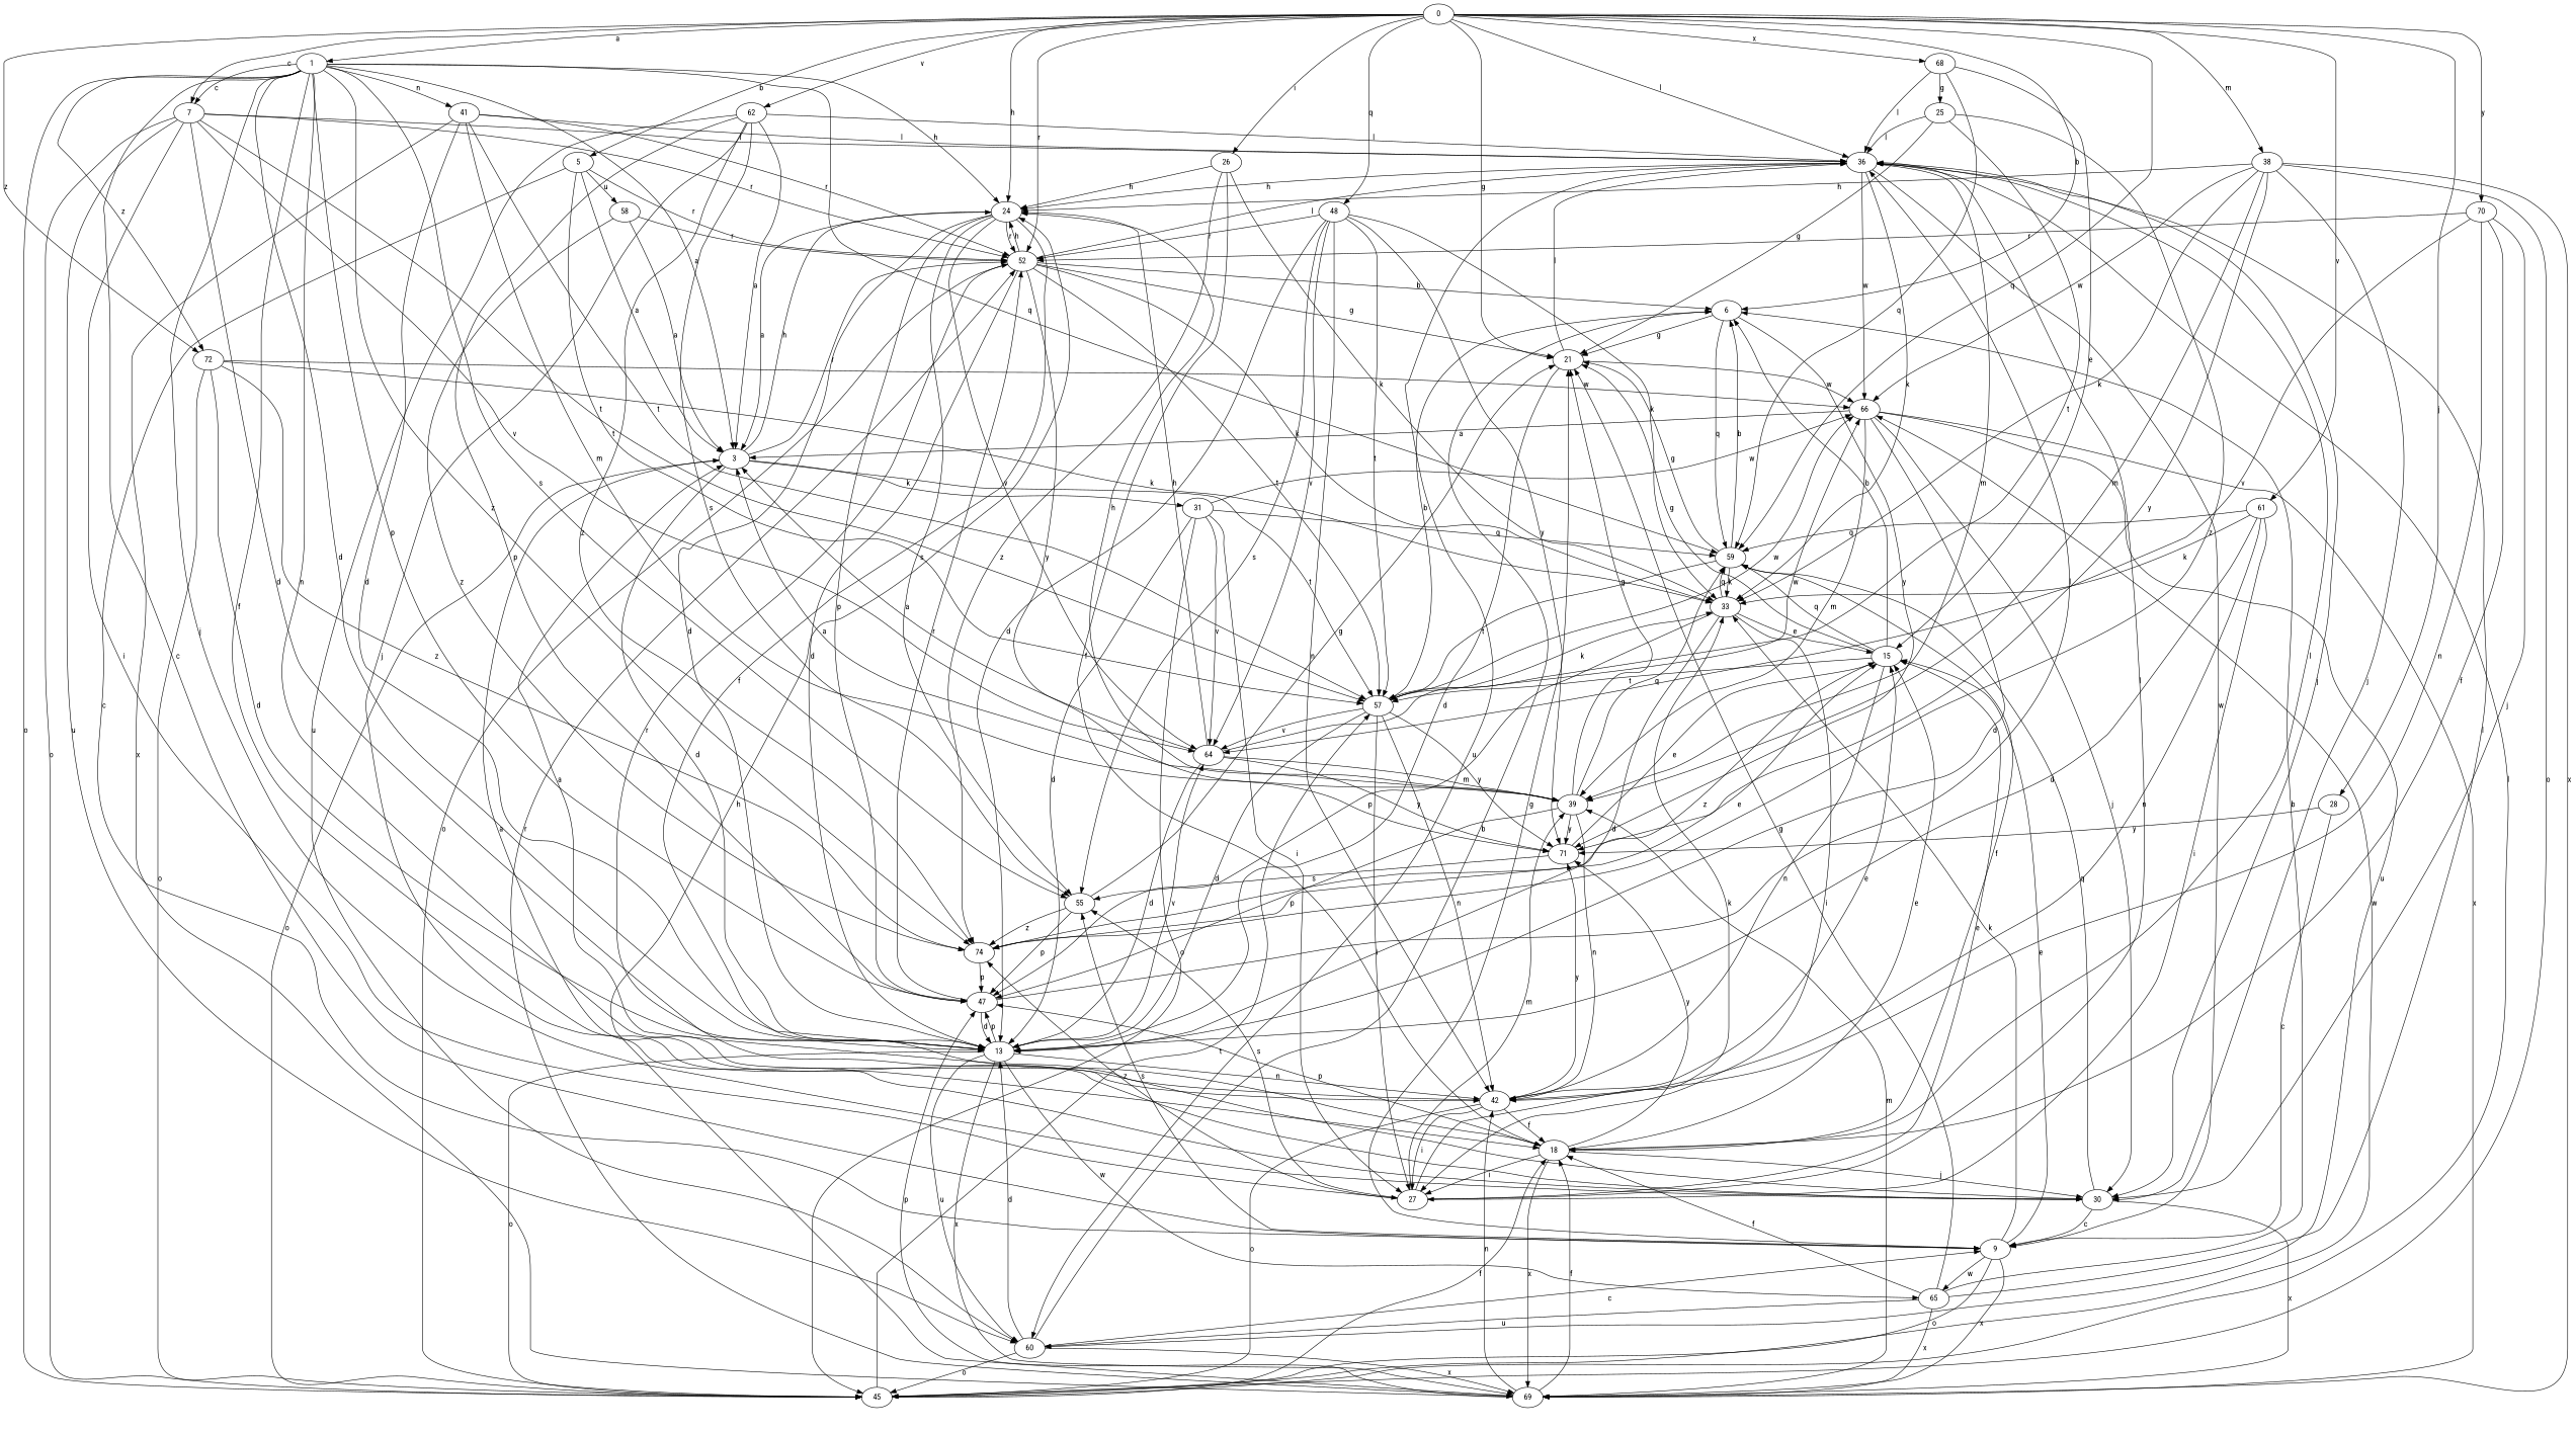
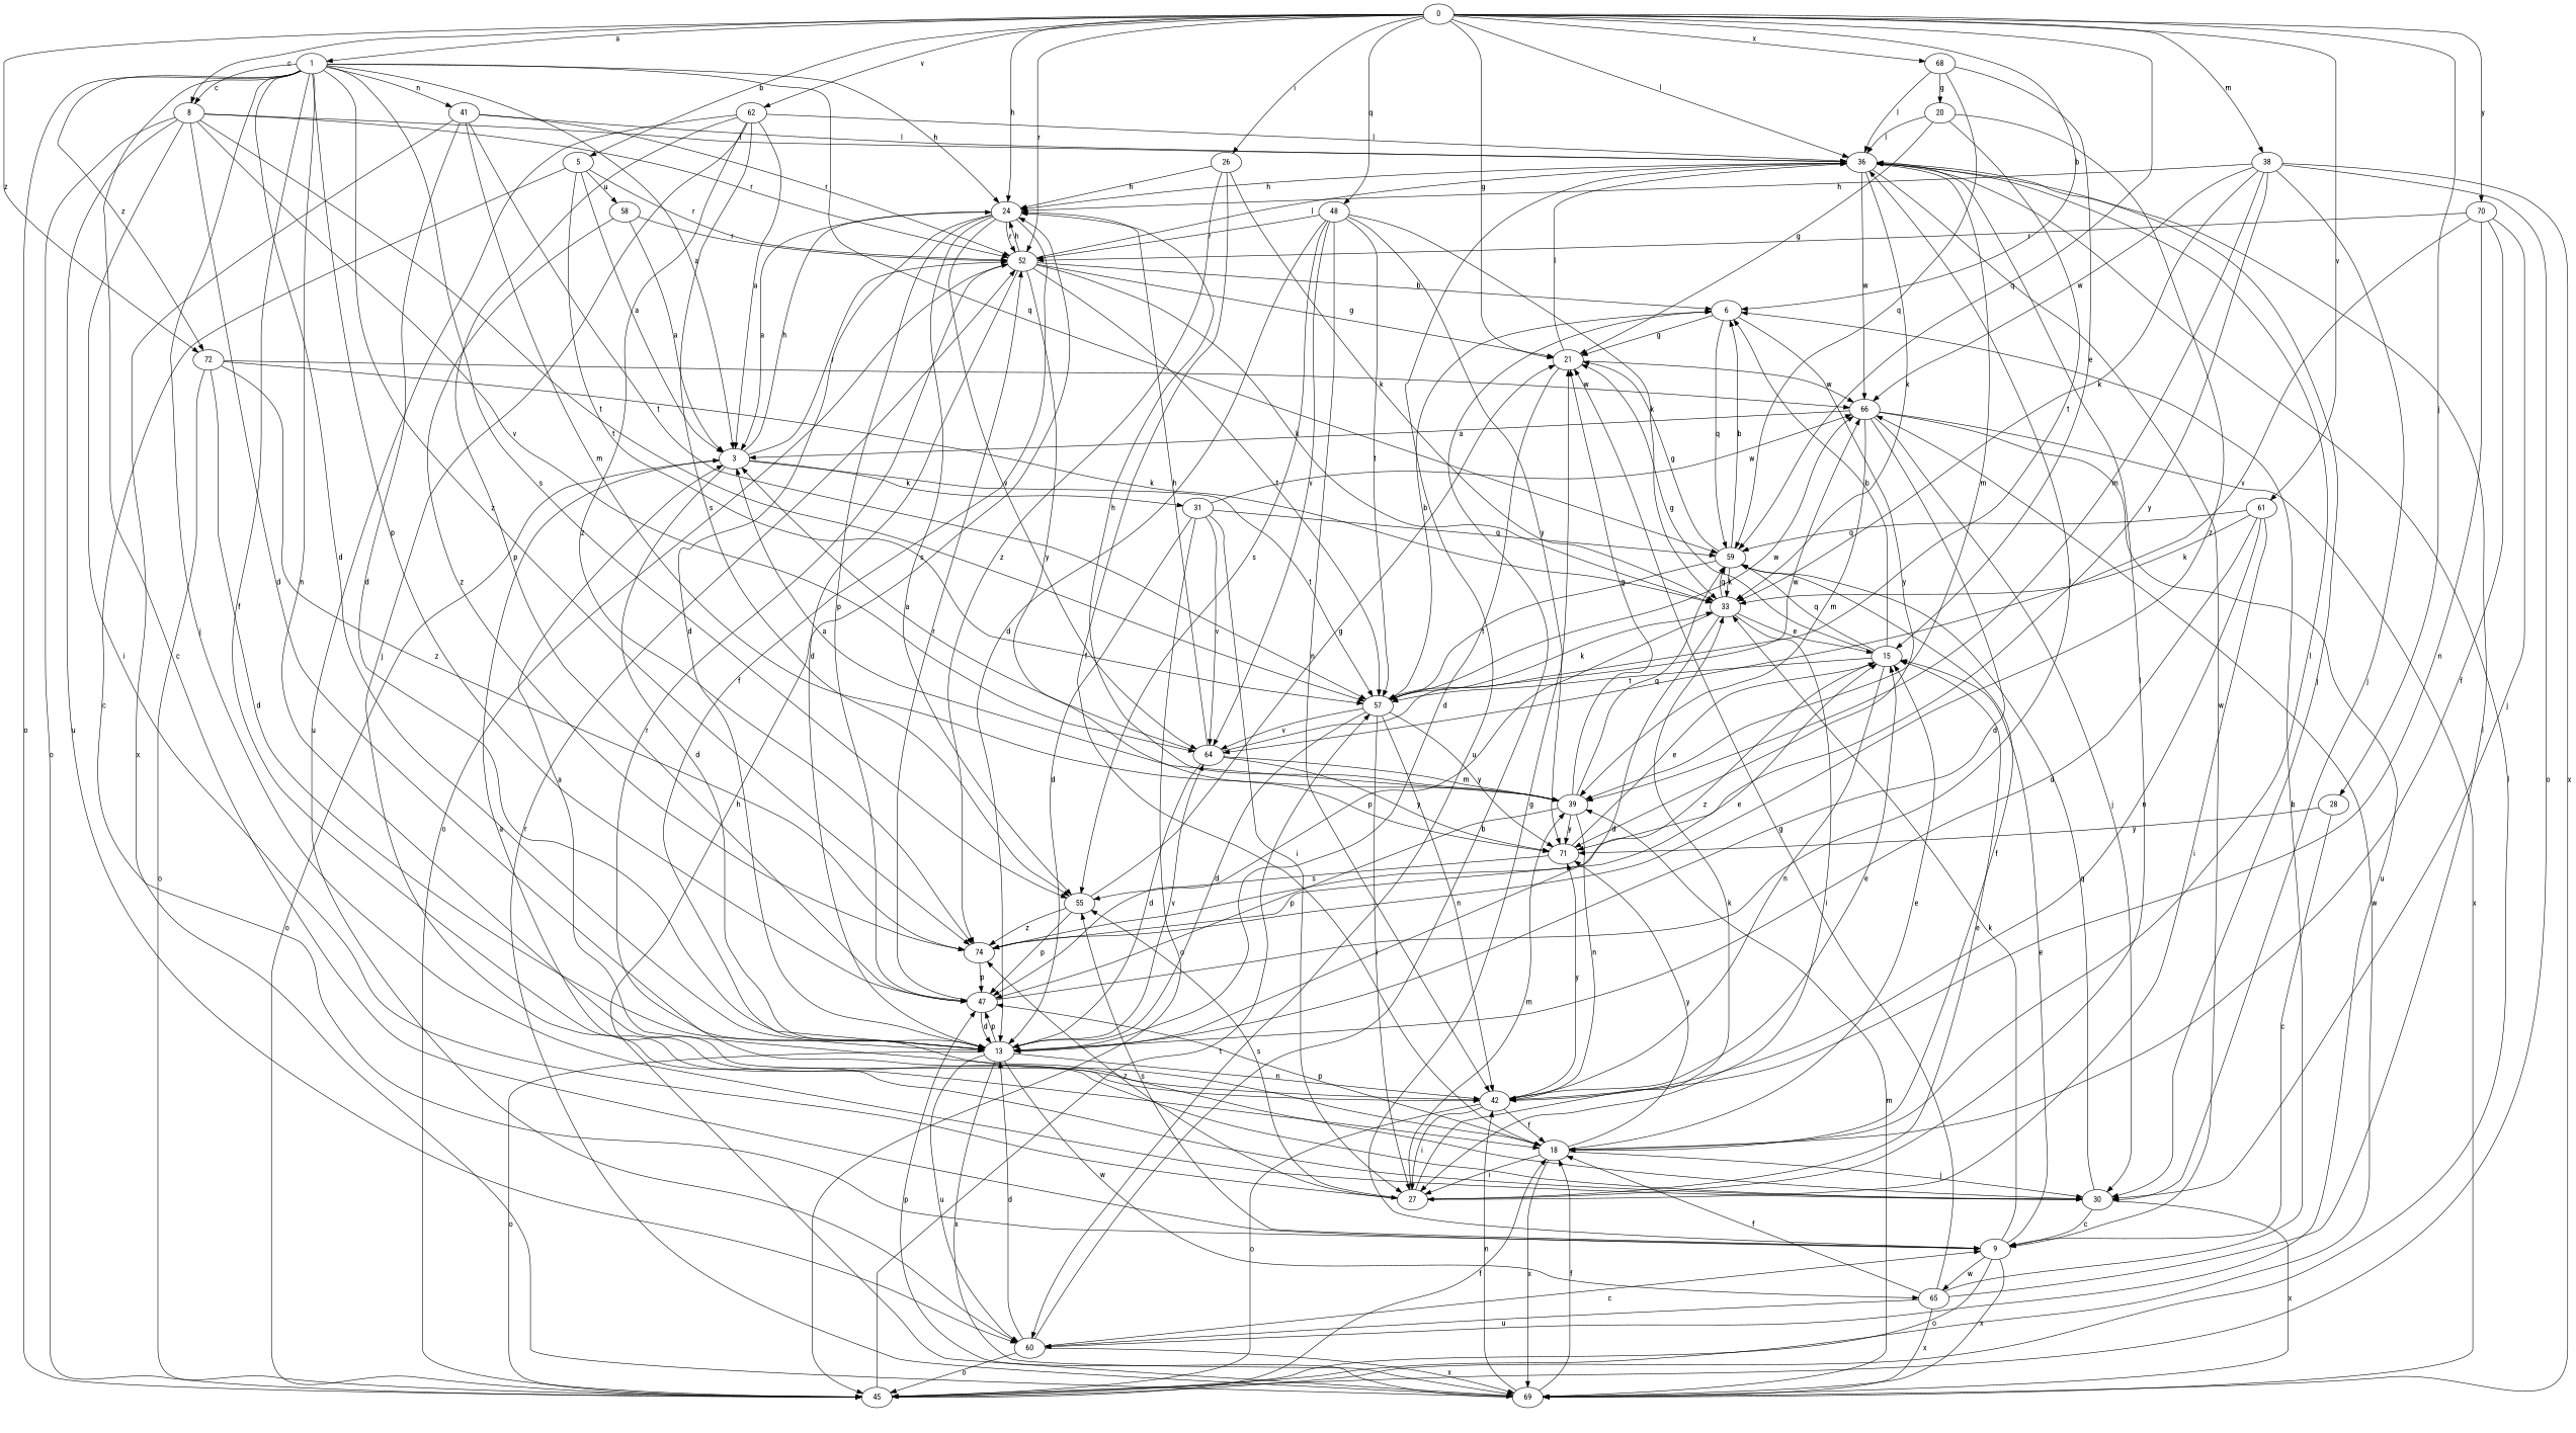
  strict digraph {
    fontname="Roboto Condensed"
    node [fontname="Roboto Condensed"]
    edge [fontname="Roboto Condensed"]
    0
    1
    5
    6
-   8 [label=7]
+   8
    21
    24
    26
    28
    36
    38
    48
    n13 [label=59]
    52
    61
    62
    68
    70
    72
    3
    9
    13
    18
    30
    41
    42
    45
    47
    55
    74
    57
    58
    71
    27
    60
    64
-   20 [label=25]
+   20
    66
    33
    39
    69
    15
    31
    65
    0 -> 1 [label=a]
    0 -> 5 [label=b]
    0 -> 6 [label=b]
    0 -> 8 [label=c]
    0 -> 21 [label=g]
    0 -> 24 [label=h]
    0 -> 26 [label=i]
    0 -> 28 [label=j]
    0 -> 36 [label=l]
    0 -> 38 [label=m]
    0 -> 48 [label=q]
    0 -> n13 [label=q]
    0 -> 52 [label=r]
    0 -> 61 [label=v]
    0 -> 62 [label=v]
    0 -> 68 [label=x]
    0 -> 70 [label=y]
    0 -> 72 [label=z]
    1 -> 8 [label=c]
    1 -> 24 [label=h]
    1 -> n13 [label=q]
    1 -> 72 [label=z]
    1 -> 3 [label=a]
    1 -> 9 [label=c]
    1 -> 13 [label=d]
    1 -> 18 [label=f]
    1 -> 30 [label=j]
    1 -> 41 [label=n]
    1 -> 42 [label=n]
    1 -> 45 [label=o]
    1 -> 47 [label=p]
    1 -> 55 [label=s]
    1 -> 74 [label=z]
    5 -> 52 [label=r]
    5 -> 3 [label=a]
    5 -> 9 [label=c]
    5 -> 57 [label=t]
    5 -> 58 [label=u]
    6 -> 21 [label=g]
    6 -> n13 [label=q]
    6 -> 71 [label=y]
    8 -> 36 [label=l]
    8 -> 52 [label=r]
    8 -> 13 [label=d]
    8 -> 45 [label=o]
    8 -> 57 [label=t]
    8 -> 27 [label=i]
    8 -> 60 [label=u]
    8 -> 64 [label=v]
    21 -> 36 [label=l]
    21 -> 13 [label=d]
    21 -> 66 [label=w]
    24 -> 52 [label=r]
    24 -> 3 [label=a]
    24 -> 13 [label=d]
    24 -> 18 [label=f]
    24 -> 47 [label=p]
    24 -> 55 [label=s]
    24 -> 64 [label=v]
    26 -> 24 [label=h]
    26 -> 18 [label=f]
    26 -> 74 [label=z]
    26 -> 33 [label=k]
    28 -> 9 [label=c]
    28 -> 71 [label=y]
    36 -> 24 [label=h]
    36 -> 9 [label=w]
    36 -> 30 [label=j]
    36 -> 60 [label=u]
    36 -> 66 [label=w]
    36 -> 33 [label=k]
    36 -> 39 [label=m]
    38 -> 24 [label=h]
    38 -> 30 [label=j]
    38 -> 45 [label=o]
    38 -> 71 [label=y]
    38 -> 66 [label=w]
    38 -> 33 [label=k]
    38 -> 39 [label=m]
    38 -> 69 [label=x]
    48 -> 52 [label=r]
    48 -> 13 [label=d]
    48 -> 42 [label=n]
    48 -> 55 [label=s]
    48 -> 57 [label=t]
    48 -> 71 [label=y]
    48 -> 64 [label=v]
    48 -> 33 [label=k]
    n13 -> 6 [label=b]
    n13 -> 21 [label=g]
    n13 -> 18 [label=f]
    n13 -> 57 [label=t]
    n13 -> 33 [label=k]
    52 -> 6 [label=b]
    52 -> 21 [label=g]
    52 -> 24 [label=h]
    52 -> 36 [label=l]
    52 -> 13 [label=d]
    52 -> 45 [label=o]
    52 -> 57 [label=t]
    52 -> 71 [label=y]
    52 -> 33 [label=k]
    61 -> n13 [label=q]
    61 -> 13 [label=d]
    61 -> 42 [label=n]
    61 -> 27 [label=i]
    61 -> 33 [label=k]
    62 -> 36 [label=l]
    62 -> 3 [label=a]
    62 -> 30 [label=j]
    62 -> 47 [label=p]
    62 -> 55 [label=s]
    62 -> 74 [label=z]
    62 -> 60 [label=u]
    68 -> 36 [label=l]
    68 -> n13 [label=q]
    68 -> 20 [label=g]
    68 -> 15 [label=e]
    70 -> 52 [label=r]
    70 -> 18 [label=f]
    70 -> 30 [label=j]
    70 -> 42 [label=n]
    70 -> 64 [label=v]
    72 -> 13 [label=d]
    72 -> 45 [label=o]
    72 -> 74 [label=z]
    72 -> 66 [label=w]
    72 -> 33 [label=k]
    3 -> 24 [label=h]
    3 -> 52 [label=r]
    3 -> 13 [label=d]
    3 -> 45 [label=o]
    3 -> 57 [label=t]
    3 -> 31 [label=k]
    9 -> 21 [label=g]
    9 -> 45 [label=o]
    9 -> 55 [label=s]
    9 -> 33 [label=k]
    9 -> 69 [label=x]
    9 -> 15 [label=e]
    9 -> 65 [label=w]
    13 -> 42 [label=n]
    13 -> 45 [label=o]
    13 -> 47 [label=p]
    13 -> 60 [label=u]
    13 -> 64 [label=v]
    13 -> 69 [label=x]
    13 -> 65 [label=w]
    18 -> 36 [label=l]
    18 -> 30 [label=j]
    18 -> 47 [label=p]
    18 -> 71 [label=y]
    18 -> 27 [label=i]
    18 -> 69 [label=x]
    18 -> 15 [label=e]
    30 -> n13 [label=q]
    30 -> 52 [label=r]
    30 -> 3 [label=a]
    30 -> 9 [label=c]
    30 -> 69 [label=x]
    41 -> 36 [label=l]
    41 -> 52 [label=r]
    41 -> 13 [label=d]
    41 -> 57 [label=t]
    41 -> 39 [label=m]
    41 -> 69 [label=x]
    42 -> 3 [label=a]
    42 -> 18 [label=f]
    42 -> 45 [label=o]
    42 -> 71 [label=y]
    42 -> 27 [label=i]
    42 -> 15 [label=e]
    45 -> 36 [label=l]
    45 -> 18 [label=f]
    45 -> 57 [label=t]
    45 -> 66 [label=w]
    47 -> 36 [label=l]
    47 -> 52 [label=r]
    47 -> 13 [label=d]
    55 -> 21 [label=g]
    55 -> 47 [label=p]
    55 -> 74 [label=z]
    74 -> 47 [label=p]
    74 -> 15 [label=e]
    57 -> 6 [label=b]
    57 -> 13 [label=d]
    57 -> 42 [label=n]
    57 -> 71 [label=y]
    57 -> 27 [label=i]
    57 -> 64 [label=v]
    57 -> 66 [label=w]
    57 -> 33 [label=k]
    58 -> 52 [label=r]
    58 -> 3 [label=a]
    58 -> 74 [label=z]
    71 -> 55 [label=s]
    71 -> 15 [label=e]
    27 -> 36 [label=l]
    27 -> 55 [label=s]
    27 -> 74 [label=z]
    27 -> 33 [label=k]
    27 -> 39 [label=m]
    27 -> 15 [label=e]
    60 -> 6 [label=b]
    60 -> 9 [label=c]
    60 -> 13 [label=d]
    60 -> 45 [label=o]
    60 -> 69 [label=x]
    64 -> 24 [label=h]
    64 -> 3 [label=a]
    64 -> 13 [label=d]
    64 -> 71 [label=y]
    64 -> 66 [label=w]
    64 -> 39 [label=m]
    20 -> 21 [label=g]
    20 -> 36 [label=l]
    20 -> 74 [label=z]
    20 -> 57 [label=t]
    66 -> 3 [label=a]
    66 -> 13 [label=d]
    66 -> 30 [label=j]
    66 -> 60 [label=u]
    66 -> 39 [label=m]
    66 -> 69 [label=x]
    33 -> n13 [label=q]
    33 -> 13 [label=d]
    33 -> 47 [label=p]
    33 -> 27 [label=i]
    33 -> 15 [label=e]
    39 -> 21 [label=g]
    39 -> 24 [label=h]
    39 -> n13 [label=q]
    39 -> 3 [label=a]
    39 -> 42 [label=n]
    39 -> 47 [label=p]
    39 -> 71 [label=y]
    69 -> 24 [label=h]
    69 -> 52 [label=r]
    69 -> 18 [label=f]
    69 -> 42 [label=n]
    69 -> 47 [label=p]
    69 -> 39 [label=m]
    15 -> 6 [label=b]
    15 -> 21 [label=g]
    15 -> n13 [label=q]
    15 -> 42 [label=n]
    15 -> 74 [label=z]
    15 -> 57 [label=t]
    31 -> n13 [label=q]
    31 -> 13 [label=d]
    31 -> 45 [label=o]
    31 -> 27 [label=i]
    31 -> 64 [label=v]
    31 -> 66 [label=w]
    65 -> 6 [label=b]
    65 -> 21 [label=g]
    65 -> 36 [label=l]
    65 -> 18 [label=f]
    65 -> 60 [label=u]
    65 -> 69 [label=x]
  }
